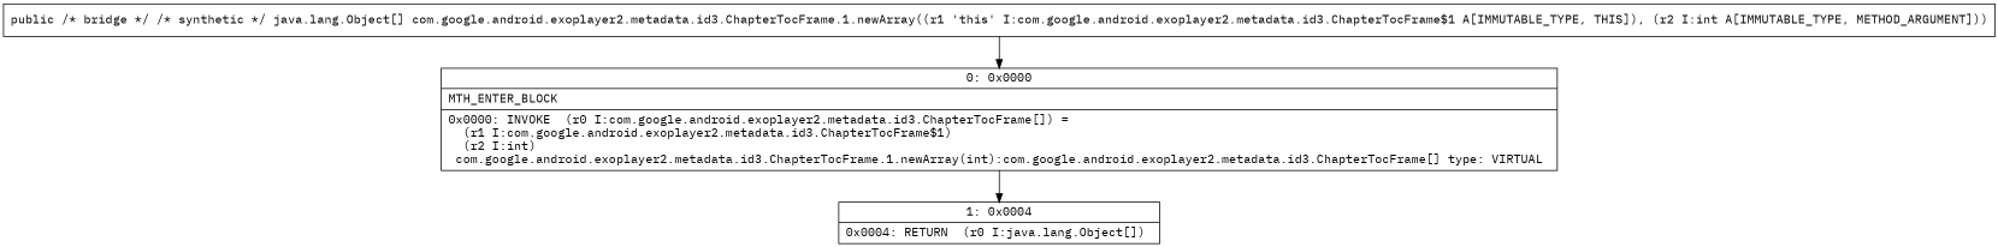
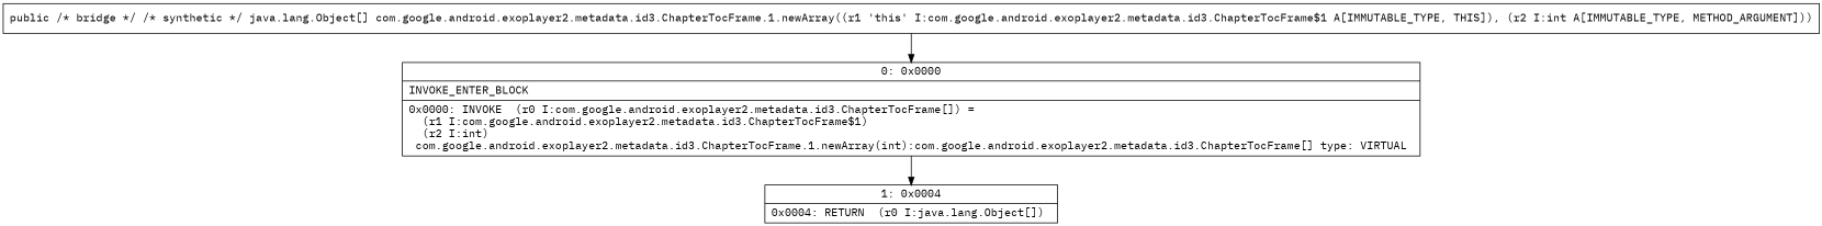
  digraph {
    fontname="IBM Plex Mono"
    node [shape=record fontname="IBM Plex Mono"]
    edge [fontname="IBM Plex Mono"]
-   n1 [label="{0\:\ 0x0000|MTH_ENTER_BLOCK\l|0x0000: INVOKE  (r0 I:com.google.android.exoplayer2.metadata.id3.ChapterTocFrame[]) = \l  (r1 I:com.google.android.exoplayer2.metadata.id3.ChapterTocFrame$1)\l  (r2 I:int)\l com.google.android.exoplayer2.metadata.id3.ChapterTocFrame.1.newArray(int):com.google.android.exoplayer2.metadata.id3.ChapterTocFrame[] type: VIRTUAL \l}"]
+   n1 [label="{0\:\ 0x0000|INVOKE_ENTER_BLOCK\l|0x0000: INVOKE  (r0 I:com.google.android.exoplayer2.metadata.id3.ChapterTocFrame[]) = \l  (r1 I:com.google.android.exoplayer2.metadata.id3.ChapterTocFrame$1)\l  (r2 I:int)\l com.google.android.exoplayer2.metadata.id3.ChapterTocFrame.1.newArray(int):com.google.android.exoplayer2.metadata.id3.ChapterTocFrame[] type: VIRTUAL \l}"]
    n2 [label="{1\:\ 0x0004|0x0004: RETURN  (r0 I:java.lang.Object[]) \l}"]
    n3 [label="{public \/* bridge *\/ \/* synthetic *\/ java.lang.Object[] com.google.android.exoplayer2.metadata.id3.ChapterTocFrame.1.newArray((r1 'this' I:com.google.android.exoplayer2.metadata.id3.ChapterTocFrame$1 A[IMMUTABLE_TYPE, THIS]), (r2 I:int A[IMMUTABLE_TYPE, METHOD_ARGUMENT])) }"]
    n1 -> n2
    n3 -> n1
  }
